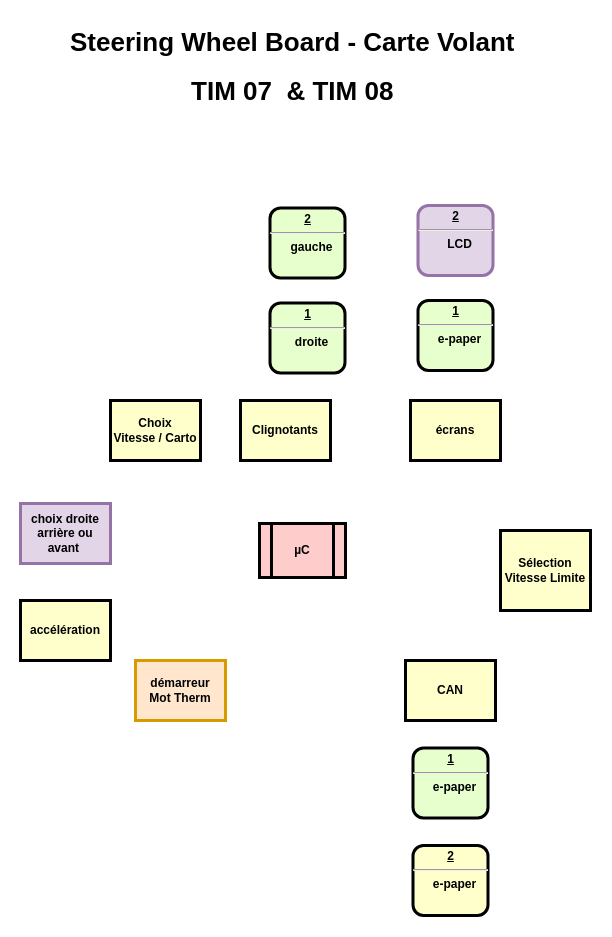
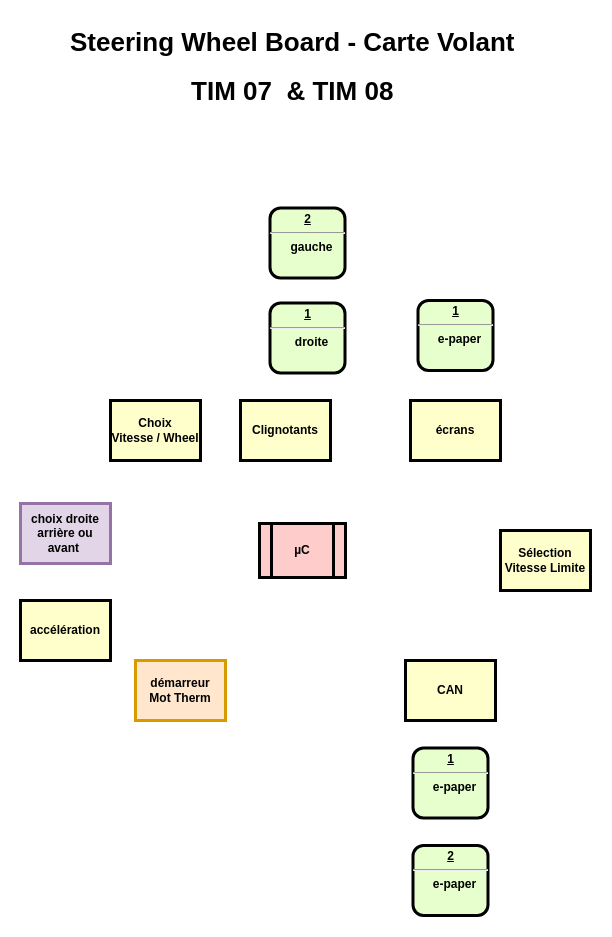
  <mxCell id="0" />
  <mxCell id="1" parent="0" />
  <mxCell id="2" value="accélération" style="whiteSpace=wrap;align=center;verticalAlign=middle;fontStyle=1;strokeWidth=3;fillColor=#FFFFCC" parent="1" vertex="1"><mxGeometry x="20" y="600" width="90" height="60" as="geometry" /></mxCell>
  <mxCell id="3" value="écrans" style="whiteSpace=wrap;align=center;verticalAlign=middle;fontStyle=1;strokeWidth=3;fillColor=#FFFFCC" parent="1" vertex="1"><mxGeometry x="410" y="400" width="90" height="60" as="geometry" /></mxCell>
  <mxCell id="4" value="µC" style="shape=process;whiteSpace=wrap;align=center;verticalAlign=middle;size=0.137;fontStyle=1;strokeWidth=3;fillColor=#FFCCCC" parent="1" vertex="1"><mxGeometry x="259" y="523" width="86" height="54" as="geometry" /></mxCell>
  <mxCell id="5" value="&lt;h1&gt;&lt;br&gt;&lt;/h1&gt;" style="text;html=1;resizable=0;points=[];autosize=1;align=center;verticalAlign=top;spacingTop=-4;" vertex="1" parent="1"><mxGeometry x="315" y="130" width="20" height="50" as="geometry" /></mxCell>
  <mxCell id="6" value="&lt;h1 style=&quot;text-align: center ; white-space: nowrap ; font-size: 26px&quot;&gt;&lt;span style=&quot;font-family: &amp;#34;arial&amp;#34; ; text-indent: -12px ; white-space: normal ; background-color: rgb(255 , 255 , 255)&quot;&gt;&lt;span style=&quot;cursor: url(&amp;#34;https://cdn.reverso.net/lexi/v1871/static/img/CM.cur&amp;#34;) , auto&quot;&gt;&lt;span id=&quot;ID0EJE&quot; style=&quot;cursor: url(&amp;#34;https://cdn.reverso.net/lexi/v1871/static/img/CM.cur&amp;#34;) , auto&quot;&gt;&lt;font style=&quot;font-size: 26px&quot;&gt;Steering Wheel Board - Carte Volant&lt;br&gt;&lt;/font&gt;&lt;/span&gt;&lt;/span&gt;&lt;/span&gt;&lt;/h1&gt;&lt;h1 style=&quot;text-align: center ; white-space: nowrap ; font-size: 26px&quot;&gt;&lt;span style=&quot;font-family: &amp;#34;arial&amp;#34; ; text-indent: -12px ; white-space: normal ; background-color: rgb(255 , 255 , 255)&quot;&gt;&lt;span style=&quot;cursor: url(&amp;#34;https://cdn.reverso.net/lexi/v1871/static/img/CM.cur&amp;#34;) , auto&quot;&gt;&lt;span id=&quot;ID0EJE&quot; style=&quot;cursor: url(&amp;#34;https://cdn.reverso.net/lexi/v1871/static/img/CM.cur&amp;#34;) , auto&quot;&gt;&lt;font style=&quot;font-size: 26px&quot;&gt;TIM 07&amp;nbsp; &amp;amp; TIM 08&lt;/font&gt;&lt;/span&gt;&lt;/span&gt;&lt;/span&gt;&lt;/h1&gt;" style="text;html=1;strokeColor=none;fillColor=none;spacing=5;spacingTop=-20;whiteSpace=wrap;overflow=hidden;rounded=0;" vertex="1" parent="1"><mxGeometry x="65" y="20" width="470" height="100" as="geometry" /></mxCell>
  <mxCell id="7" value="CAN" style="whiteSpace=wrap;align=center;verticalAlign=middle;fontStyle=1;strokeWidth=3;fillColor=#FFFFCC" vertex="1" parent="1"><mxGeometry x="405" y="660" width="90" height="60" as="geometry" /></mxCell>
  <mxCell id="8" value="&lt;p style=&quot;margin: 4px 0px 0px ; text-decoration: underline&quot;&gt;&lt;strong&gt;1&lt;/strong&gt;&lt;/p&gt;&lt;hr&gt;&lt;p style=&quot;margin: 0px ; margin-left: 8px&quot;&gt;e-paper&lt;/p&gt;" style="verticalAlign=middle;align=center;overflow=fill;fontSize=12;fontFamily=Helvetica;html=1;rounded=1;fontStyle=1;strokeWidth=3;fillColor=#E6FFCC" vertex="1" parent="1"><mxGeometry x="412.5" y="747.5" width="75" height="70" as="geometry" /></mxCell>
- <mxCell id="9" value="Choix&#10;Vitesse / Carto" style="whiteSpace=wrap;align=center;verticalAlign=middle;fontStyle=1;strokeWidth=3;fillColor=#FFFFCC" vertex="1" parent="1"><mxGeometry x="110" y="400" width="90" height="60" as="geometry" /></mxCell>
- <mxCell id="10" value="Sélection&#10;Vitesse Limite" style="whiteSpace=wrap;align=center;verticalAlign=middle;fontStyle=1;strokeWidth=3;fillColor=#FFFFCC" vertex="1" parent="1"><mxGeometry x="500" y="530" width="90" height="80" as="geometry" /></mxCell>
+ <mxCell id="9" value="Choix&#10;Vitesse / Wheel" style="whiteSpace=wrap;align=center;verticalAlign=middle;fontStyle=1;strokeWidth=3;fillColor=#FFFFCC" vertex="1" parent="1"><mxGeometry x="110" y="400" width="90" height="60" as="geometry" /></mxCell>
+ <mxCell id="10" value="Sélection&#10;Vitesse Limite" style="whiteSpace=wrap;align=center;verticalAlign=middle;fontStyle=1;strokeWidth=3;fillColor=#FFFFCC" vertex="1" parent="1"><mxGeometry x="500" y="530" width="90" height="60" as="geometry" /></mxCell>
  <mxCell id="11" value="choix droite&#10;arrière ou avant " style="whiteSpace=wrap;align=center;verticalAlign=middle;fontStyle=1;strokeWidth=3;fillColor=#e1d5e7;strokeColor=#9673a6;" vertex="1" parent="1"><mxGeometry x="20" y="503" width="90" height="60" as="geometry" /></mxCell>
  <mxCell id="12" value="Clignotants" style="whiteSpace=wrap;align=center;verticalAlign=middle;fontStyle=1;strokeWidth=3;fillColor=#FFFFCC" vertex="1" parent="1"><mxGeometry x="240" y="400" width="90" height="60" as="geometry" /></mxCell>
- <mxCell id="13" value="&lt;p style=&quot;margin: 4px 0px 0px ; text-decoration: underline&quot;&gt;2&lt;/p&gt;&lt;hr&gt;&lt;p style=&quot;margin: 0px ; margin-left: 8px&quot;&gt;e-paper&lt;/p&gt;" style="verticalAlign=middle;align=center;overflow=fill;fontSize=12;fontFamily=Helvetica;html=1;rounded=1;fontStyle=1;strokeWidth=3;fillColor=#ffffcc;" vertex="1" parent="1"><mxGeometry x="412.5" y="845" width="75" height="70" as="geometry" /></mxCell>
- <mxCell id="14" value="&lt;p style=&quot;margin: 4px 0px 0px ; text-decoration: underline&quot;&gt;2&lt;/p&gt;&lt;hr&gt;&lt;p style=&quot;margin: 0px ; margin-left: 8px&quot;&gt;LCD&lt;br&gt;&lt;/p&gt;" style="verticalAlign=middle;align=center;overflow=fill;fontSize=12;fontFamily=Helvetica;html=1;rounded=1;fontStyle=1;strokeWidth=3;fillColor=#e1d5e7;strokeColor=#9673a6;" vertex="1" parent="1"><mxGeometry x="417.5" y="205" width="75" height="70" as="geometry" /></mxCell>
+ <mxCell id="13" value="&lt;p style=&quot;margin: 4px 0px 0px ; text-decoration: underline&quot;&gt;2&lt;/p&gt;&lt;hr&gt;&lt;p style=&quot;margin: 0px ; margin-left: 8px&quot;&gt;e-paper&lt;/p&gt;" style="verticalAlign=middle;align=center;overflow=fill;fontSize=12;fontFamily=Helvetica;html=1;rounded=1;fontStyle=1;strokeWidth=3;fillColor=#E6FFCC" vertex="1" parent="1"><mxGeometry x="412.5" y="845" width="75" height="70" as="geometry" /></mxCell>
  <mxCell id="15" value="&lt;p style=&quot;margin: 4px 0px 0px ; text-decoration: underline&quot;&gt;1&lt;/p&gt;&lt;hr&gt;&lt;p style=&quot;margin: 0px ; margin-left: 8px&quot;&gt;e-paper&lt;/p&gt;" style="verticalAlign=middle;align=center;overflow=fill;fontSize=12;fontFamily=Helvetica;html=1;rounded=1;fontStyle=1;strokeWidth=3;fillColor=#E6FFCC" vertex="1" parent="1"><mxGeometry x="417.5" y="300" width="75" height="70" as="geometry" /></mxCell>
  <mxCell id="16" value="démarreur&#10;Mot Therm" style="whiteSpace=wrap;align=center;verticalAlign=middle;fontStyle=1;strokeWidth=3;fillColor=#ffe6cc;strokeColor=#d79b00;" vertex="1" parent="1"><mxGeometry x="135" y="660" width="90" height="60" as="geometry" /></mxCell>
  <mxCell id="17" value="&lt;p style=&quot;margin: 4px 0px 0px ; text-decoration: underline&quot;&gt;2&lt;/p&gt;&lt;hr&gt;&lt;p style=&quot;margin: 0px ; margin-left: 8px&quot;&gt;gauche&lt;br&gt;&lt;/p&gt;" style="verticalAlign=middle;align=center;overflow=fill;fontSize=12;fontFamily=Helvetica;html=1;rounded=1;fontStyle=1;strokeWidth=3;fillColor=#E6FFCC" vertex="1" parent="1"><mxGeometry x="269.5" y="207.5" width="75" height="70" as="geometry" /></mxCell>
  <mxCell id="18" value="&lt;p style=&quot;margin: 4px 0px 0px ; text-decoration: underline&quot;&gt;1&lt;/p&gt;&lt;hr&gt;&lt;p style=&quot;margin: 0px ; margin-left: 8px&quot;&gt;droite&lt;/p&gt;" style="verticalAlign=middle;align=center;overflow=fill;fontSize=12;fontFamily=Helvetica;html=1;rounded=1;fontStyle=1;strokeWidth=3;fillColor=#E6FFCC" vertex="1" parent="1"><mxGeometry x="269.5" y="302.5" width="75" height="70" as="geometry" /></mxCell>
